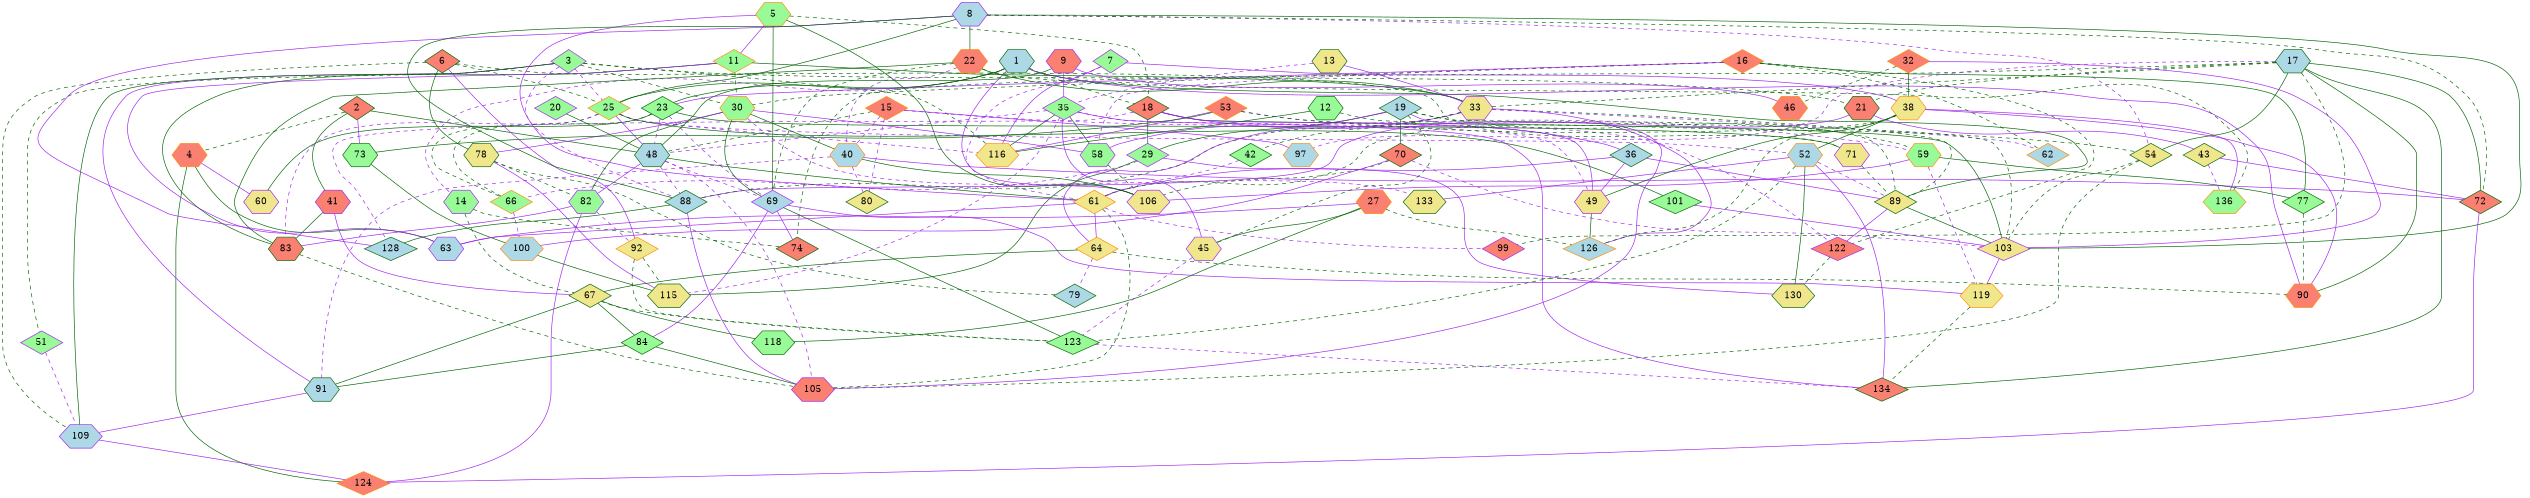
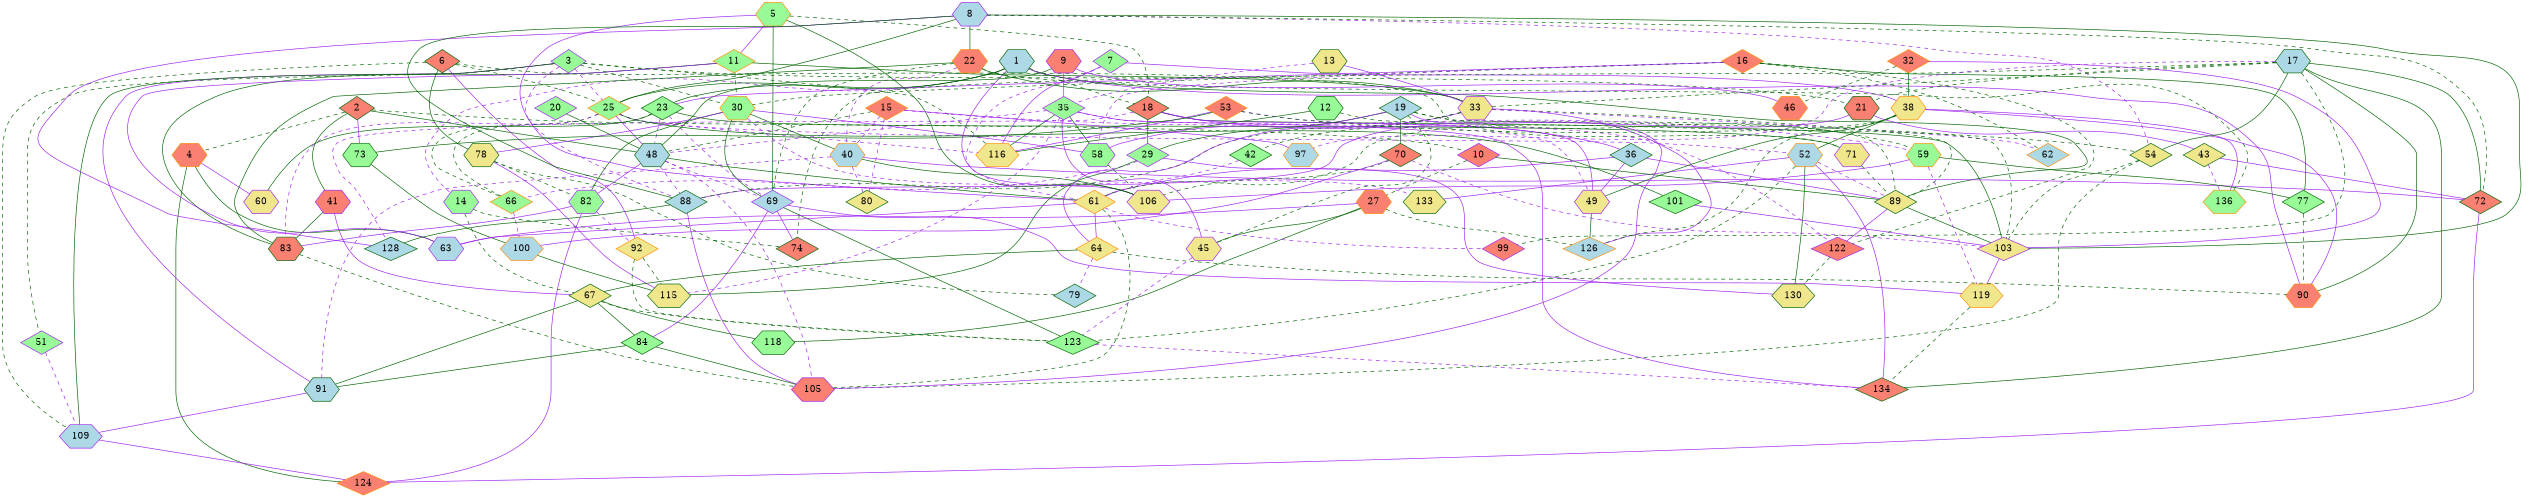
  graph {
    node [color=darkgreen fillcolor=palegreen shape=diamond style=filled]
    edge [color=darkgreen style=solid]
    1 [fillcolor=lightblue shape=hexagon super="+50"]
    14 [color=purple shape=hexagon]
    18 [fillcolor=salmon super="+44"]
    23 [super="+127"]
    25 [color=darkorange super="+39"]
    89 [fillcolor=khaki super="+138"]
    90 [color=darkorange fillcolor=salmon shape=hexagon super="+104"]
    106 [color=purple fillcolor=khaki shape=hexagon super="+110"]
    67 [fillcolor=khaki super="+125"]
    74 [fillcolor=salmon]
    103 [color=purple fillcolor=khaki super="+131"]
    128 [fillcolor=lightblue]
    29 [color=purple super="+107"]
    36 [fillcolor=lightblue]
    49 [color=purple fillcolor=khaki shape=hexagon super="+56"]
    48 [fillcolor=lightblue shape=hexagon super="+113"]
    60 [color=purple fillcolor=khaki shape=hexagon]
    69 [color=purple fillcolor=lightblue super="+87"]
    71 [color=purple fillcolor=khaki shape=hexagon]
    66 [color=darkorange]
    116 [color=darkorange fillcolor=khaki shape=hexagon super="+120"]
    83 [fillcolor=salmon shape=hexagon]
    52 [color=darkorange fillcolor=lightblue shape=hexagon super="+57"]
    101
    122 [color=purple fillcolor=salmon]
    2 [fillcolor=salmon super="+26"]
    4 [color=darkorange fillcolor=salmon shape=hexagon]
+   10 [color=purple fillcolor=salmon]
    41 [color=purple fillcolor=salmon shape=hexagon]
    73 [shape=hexagon]
    63 [color=purple fillcolor=lightblue shape=hexagon]
    124 [color=darkorange fillcolor=salmon]
    27 [color=darkorange fillcolor=salmon shape=hexagon super="+31"]
    88 [fillcolor=lightblue super="+111"]
    61 [color=darkorange fillcolor=khaki super="+68"]
    105 [color=purple fillcolor=salmon shape=hexagon super="+114"]
    82 [color=purple shape=hexagon super="+108"]
    100 [color=darkorange fillcolor=lightblue shape=hexagon super="+102"]
    3 [color=purple super="+135"]
    21 [fillcolor=salmon shape=hexagon super="+55"]
    30 [color=darkorange shape=hexagon super="+37"]
    51 [color=purple]
    91 [fillcolor=lightblue shape=hexagon super="+94"]
    109 [color=purple fillcolor=lightblue shape=hexagon super="+117"]
    43 [fillcolor=khaki]
    78 [fillcolor=khaki shape=hexagon super="+81"]
    40 [color=darkorange fillcolor=lightblue shape=hexagon super="+75"]
    58 [color=purple shape=hexagon]
    133 [fillcolor=khaki shape=hexagon]
    5 [color=darkorange shape=hexagon super="+85"]
    11 [color=darkorange super="+34"]
    33 [color=purple fillcolor=khaki shape=hexagon super="+112"]
    99 [color=purple fillcolor=salmon]
    64 [color=darkorange fillcolor=khaki super="+95"]
    123
    119 [color=darkorange fillcolor=khaki shape=hexagon]
    84
    6 [fillcolor=salmon super="+28"]
    92 [color=darkorange fillcolor=khaki]
    115 [fillcolor=khaki shape=hexagon super="+139"]
    79 [fillcolor=lightblue]
    38 [color=darkorange fillcolor=khaki shape=hexagon super="+65"]
    136 [color=darkorange shape=hexagon super="+137"]
    126 [color=darkorange fillcolor=lightblue]
    7 [color=purple]
    8 [color=purple fillcolor=lightblue shape=hexagon super="+24"]
    22 [color=darkorange fillcolor=salmon shape=hexagon super="+47"]
    54 [fillcolor=khaki]
    72 [fillcolor=salmon super="+98"]
    35 [color=purple super="+86"]
    134 [fillcolor=salmon]
    45 [color=purple fillcolor=khaki shape=hexagon super="+93"]
    9 [color=purple fillcolor=salmon shape=hexagon]
    46 [color=darkorange fillcolor=salmon shape=hexagon]
    118 [shape=hexagon]
    62 [color=darkorange fillcolor=lightblue]
    42
    12 [shape=hexagon]
    13 [fillcolor=khaki shape=hexagon]
    15 [color=darkorange fillcolor=salmon super="+121"]
    59 [color=darkorange shape=hexagon super="+96"]
    80 [fillcolor=khaki]
    97 [color=darkorange fillcolor=lightblue shape=hexagon]
    77
    16 [color=darkorange fillcolor=salmon super="+76"]
    130 [fillcolor=khaki shape=hexagon]
    17 [fillcolor=lightblue shape=hexagon super="+129"]
    19 [fillcolor=lightblue super="+132"]
    70 [fillcolor=salmon]
    20 [color=purple]
    32 [color=darkorange fillcolor=salmon]
    53 [color=darkorange fillcolor=salmon]
    1 -- 14 [color=purple style=dashed]
    1 -- 18 [style=dashed]
    1 -- 23
    1 -- 25
    1 -- 89
    1 -- 90 [color=purple]
    1 -- 106 [color=purple]
    14 -- 67 [style=dashed]
    14 -- 74 [style=dashed]
    18 -- 103
    18 -- 128 [color=purple style=dashed]
    18 -- 29
    18 -- 36 [color=purple]
    18 -- 49 [color=purple]
    23 -- 48 [color=purple style=dashed]
    23 -- 60
    23 -- 69 [color=purple style=dashed]
    23 -- 71
    23 -- 66 [style=dashed]
    25 -- 48 [color=purple]
    25 -- 66 [style=dashed]
    25 -- 116 [color=purple style=dashed]
    25 -- 83 [color=purple style=dashed]
    25 -- 52 [color=purple style=dashed weight=2]
    25 -- 101
    89 -- 103 [weight=2]
    89 -- 122 [color=purple]
    67 -- 91
    67 -- 123 [style=dashed]
    67 -- 84
    67 -- 118
    103 -- 119 [color=purple]
    29 -- 66 [color=purple style=dashed]
    29 -- 115
    29 -- 130 [color=purple]
    36 -- 89 [color=purple]
    36 -- 49 [color=purple]
    36 -- 61 [color=purple]
    49 -- 126
    48 -- 69 [color=purple style=dashed]
    48 -- 88 [color=purple style=dashed]
    48 -- 61
    48 -- 105 [color=purple style=dashed]
    48 -- 82 [color=purple]
    69 -- 74 [color=purple]
    69 -- 123
    69 -- 119 [color=purple]
    69 -- 84 [color=purple]
    71 -- 89 [style=dashed]
    66 -- 100 [color=purple style=dashed]
    83 -- 105 [style=dashed]
    52 -- 89 [color=purple style=dashed]
    52 -- 133 [color=purple]
    52 -- 123 [style=dashed]
    52 -- 134 [color=purple]
    52 -- 130
    101 -- 103 [color=purple]
    122 -- 130 [style=dashed]
    2 -- 48
    2 -- 4 [style=dashed]
+   2 -- 10 [style=dashed]
    2 -- 41
    2 -- 73 [color=purple]
    4 -- 60 [color=purple]
    4 -- 63
    4 -- 124
+   10 -- 89
+   10 -- 27 [style=dashed]
    41 -- 67 [color=purple]
    41 -- 83
    73 -- 100
    27 -- 63 [color=purple]
    27 -- 126 [style=dashed]
    27 -- 45
    27 -- 118
    88 -- 128
    88 -- 105 [color=purple]
    61 -- 63 [color=purple]
    61 -- 105 [style=dashed]
    61 -- 99 [color=purple style=dashed]
    61 -- 64 [color=purple]
    82 -- 83 [color=purple]
    82 -- 124 [color=purple]
    82 -- 92 [color=purple style=dashed]
    100 -- 115
    3 -- 25 [color=purple style=dashed]
    3 -- 116 [style=dashed]
    3 -- 88 [color=purple style=dashed]
    3 -- 21 [style=dashed]
    3 -- 30 [style=dashed]
    3 -- 51 [style=dashed]
    3 -- 91 [color=purple]
    3 -- 109
    21 -- 88 [color=purple]
    21 -- 43 [color=purple]
    30 -- 69
    30 -- 82
    30 -- 78 [color=purple]
    30 -- 40
    30 -- 58 [color=purple]
    30 -- 133 [color=purple style=dashed]
    51 -- 109 [color=purple style=dashed]
    91 -- 109 [color=purple]
    109 -- 124 [color=purple]
    43 -- 136 [color=purple style=dashed]
    43 -- 72 [color=purple]
    78 -- 82 [style=dashed]
    78 -- 115 [color=purple]
    78 -- 79 [style=dashed]
    40 -- 106
    40 -- 91 [color=purple style=dashed]
    40 -- 72 [color=purple]
    40 -- 80 [color=purple style=dashed]
    58 -- 106 [style=dashed]
    5 -- 18 [style=dashed]
    5 -- 106
    5 -- 69
    5 -- 61 [color=purple]
    5 -- 11 [color=purple]
    11 -- 83
    11 -- 63 [color=purple]
    11 -- 30 [style=dashed]
    11 -- 33
    33 -- 89 [style=dashed]
    33 -- 88 [style=dashed]
    33 -- 58 [color=purple]
    33 -- 126 [color=purple]
    33 -- 62 [color=purple style=dashed]
    33 -- 42 [style=dashed]
    64 -- 90 [style=dashed]
    64 -- 67
    64 -- 79 [color=purple style=dashed]
    123 -- 134 [color=purple style=dashed]
    119 -- 134 [style=dashed]
    84 -- 105
    84 -- 91
    6 -- 25 [style=dashed]
    6 -- 71 [style=dashed]
    6 -- 109 [style=dashed]
    6 -- 78
    6 -- 92 [color=purple]
    92 -- 123 [style=dashed]
    92 -- 115 [style=dashed]
    38 -- 90 [color=purple]
    38 -- 49
    38 -- 52
    38 -- 61 [style=dashed]
    38 -- 136 [color=purple]
    38 -- 126 [style=dashed]
    7 -- 116 [color=purple]
    7 -- 61 [color=purple style=dashed]
    7 -- 38 [color=purple]
    8 -- 25
    8 -- 103
    8 -- 128 [color=purple]
    8 -- 88
    8 -- 22
    8 -- 54 [color=purple style=dashed]
    8 -- 72 [style=dashed]
    22 -- 69 [style=dashed]
    22 -- 83
    22 -- 40 [color=purple style=dashed]
    22 -- 33
    22 -- 136 [style=dashed]
    54 -- 103 [style=dashed]
    54 -- 105 [style=dashed]
    72 -- 124 [color=purple]
    35 -- 49 [color=purple style=dashed]
    35 -- 48 [color=purple style=dashed]
    35 -- 116
    35 -- 58
    35 -- 115 [color=purple style=dashed]
    35 -- 134 [color=purple]
    35 -- 45 [color=purple]
    45 -- 123 [color=purple style=dashed]
    9 -- 48
    9 -- 35 [color=purple]
    9 -- 46 [color=purple]
    42 -- 61 [color=purple style=dashed]
    12 -- 89 [style=dashed]
    12 -- 116
    13 -- 33 [color=purple]
    13 -- 35 [color=purple style=dashed]
    15 -- 48 [style=dashed]
    15 -- 40 [color=purple style=dashed]
    15 -- 59 [color=purple style=dashed]
    15 -- 80 [color=purple style=dashed]
    15 -- 97 [color=purple]
    59 -- 106 [color=purple]
    59 -- 119 [color=purple style=dashed]
    59 -- 77
    77 -- 90 [style=dashed]
    16 -- 23 [color=purple]
    16 -- 122 [style=dashed]
    16 -- 30 [style=dashed]
    16 -- 58 [color=purple style=dashed]
    16 -- 62 [style=dashed]
    16 -- 77
    17 -- 90
    17 -- 74 [style=dashed]
    17 -- 21 [style=dashed]
    17 -- 33 [style=dashed]
    17 -- 99 [style=dashed]
    17 -- 54
    17 -- 72
    17 -- 134
    17 -- 97 [color=purple style=dashed]
    19 -- 103 [style=dashed]
    19 -- 29
    19 -- 105 [color=purple]
    19 -- 64 [color=purple]
    19 -- 45 [style=dashed]
    19 -- 59 [style=dashed]
    19 -- 70
    70 -- 106 [style=dashed]
    70 -- 103 [color=purple style=dashed]
    70 -- 100 [color=purple]
    20 -- 48 [weight=2]
    32 -- 103 [color=purple]
    32 -- 38
    32 -- 46 [style=dashed]
    53 -- 116 [color=purple]
    53 -- 122 [color=purple style=dashed]
    53 -- 73
    53 -- 54 [style=dashed]
  }
